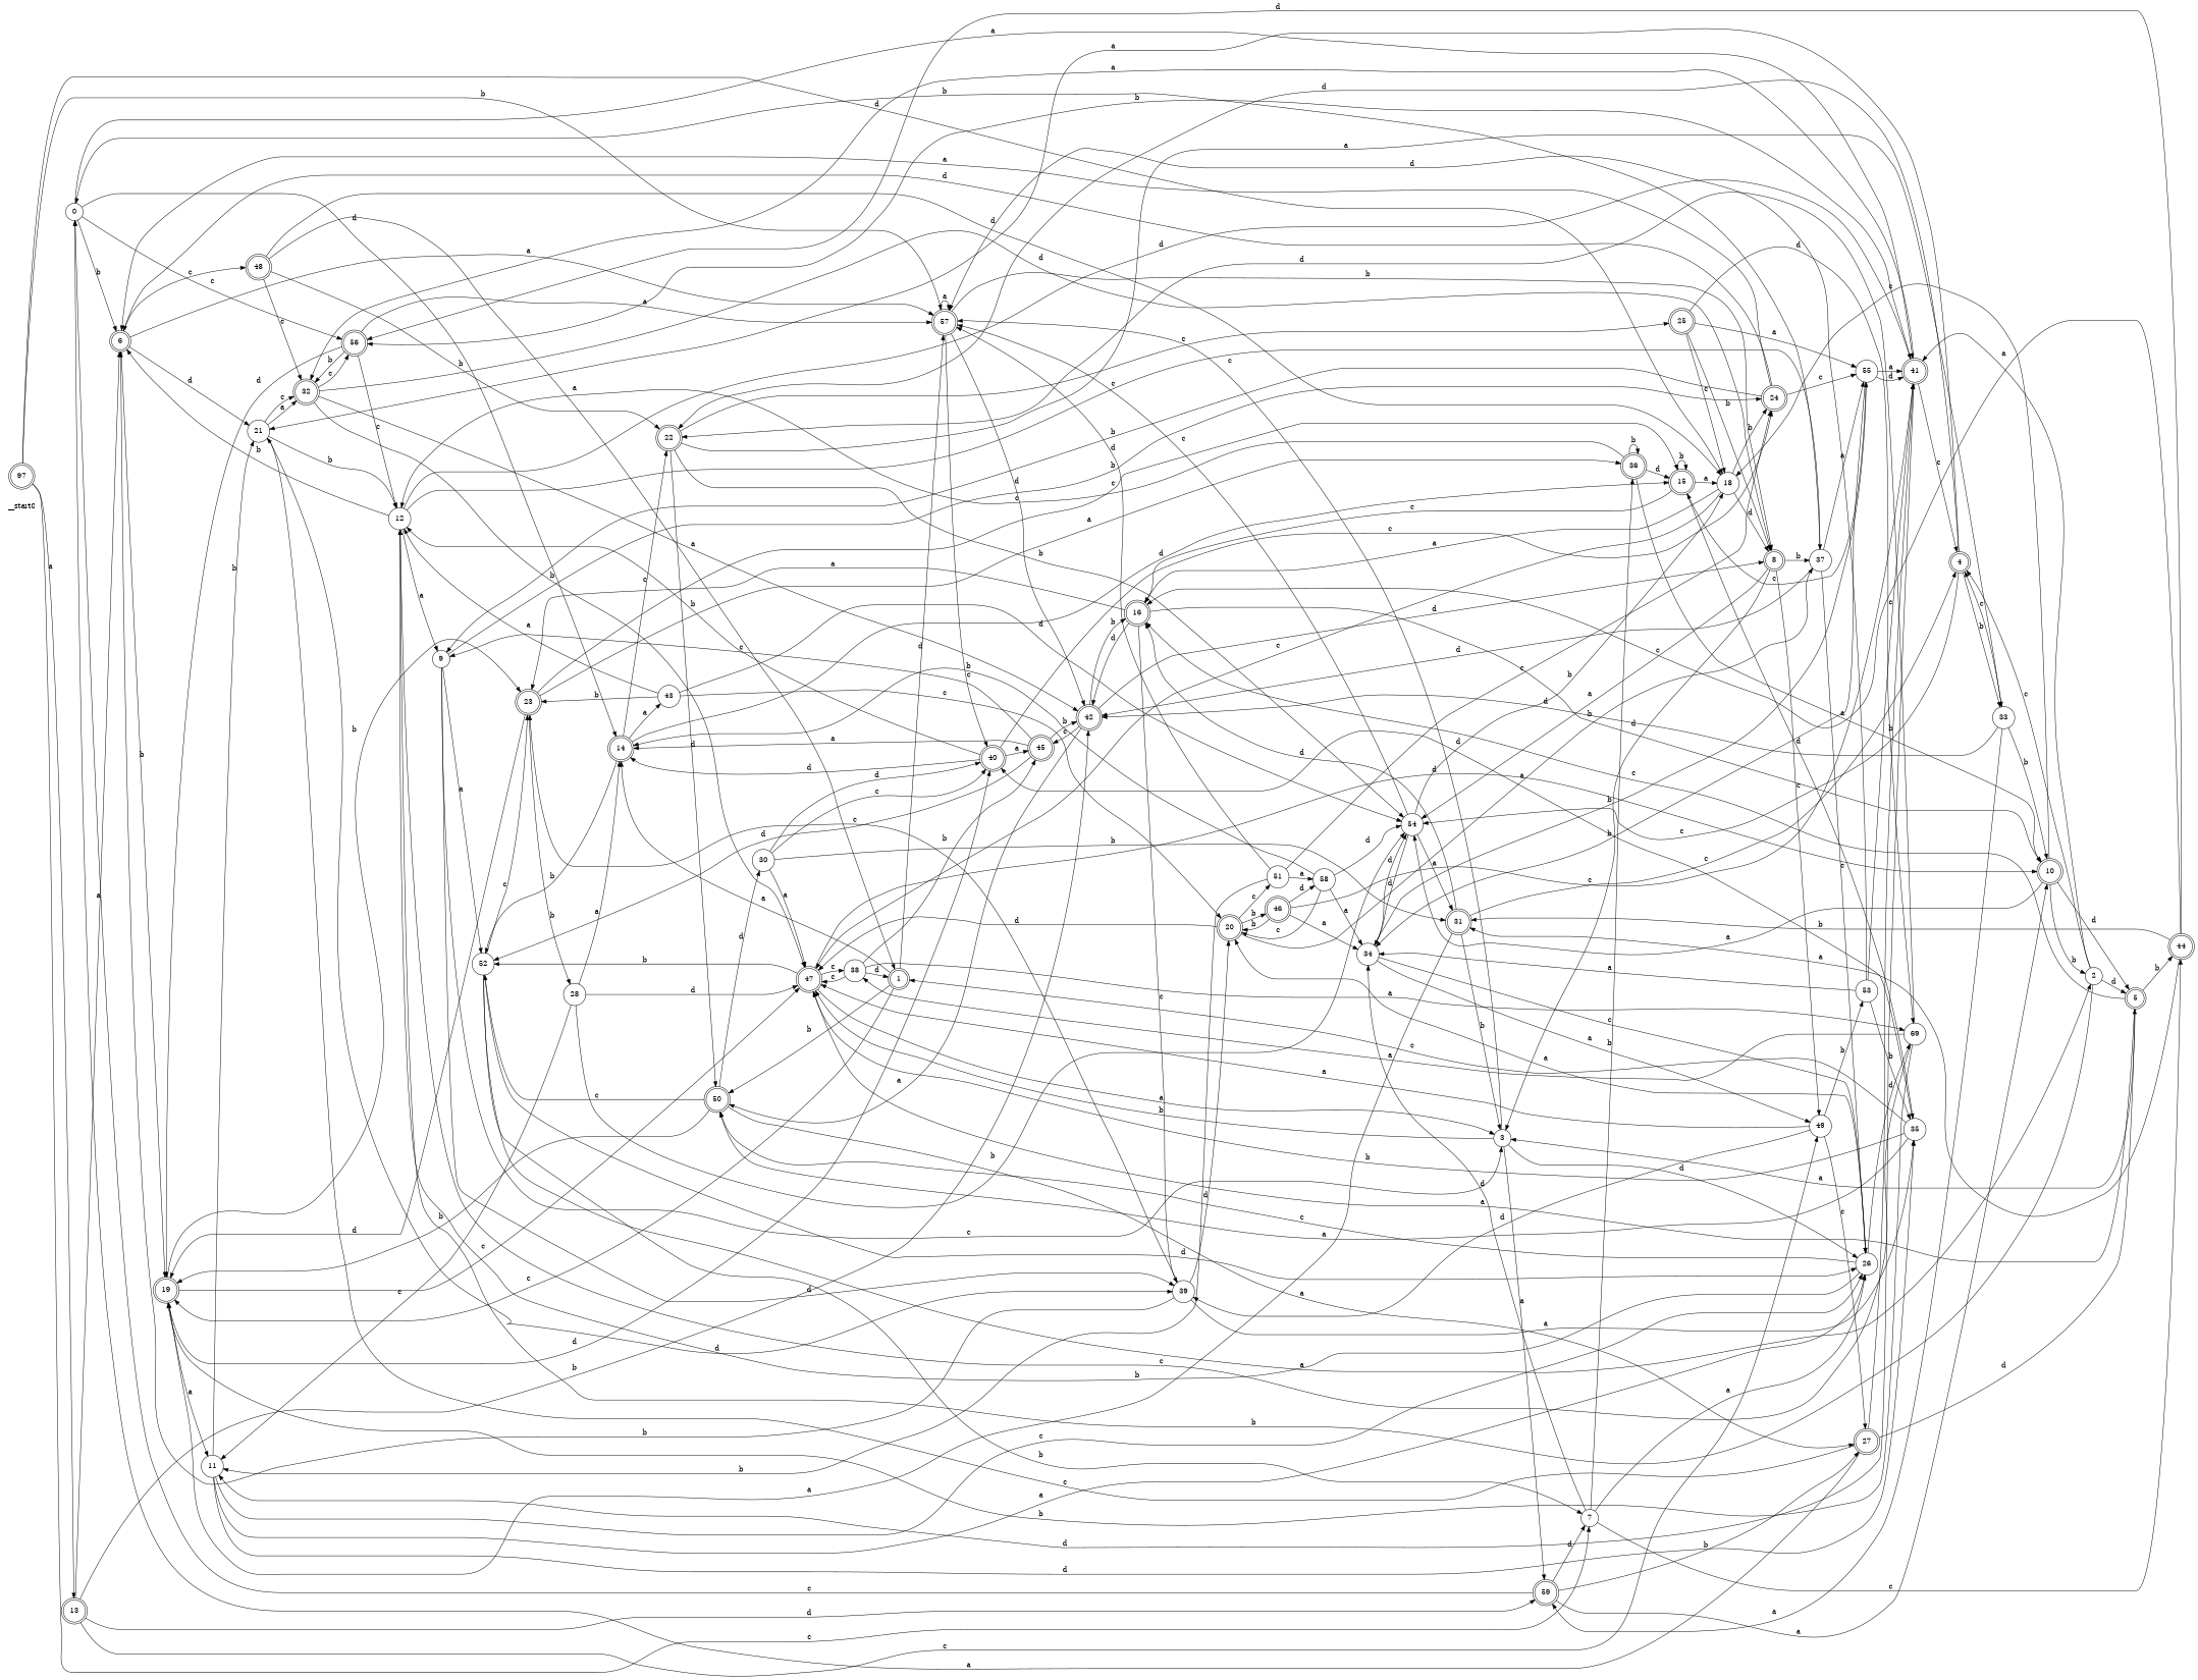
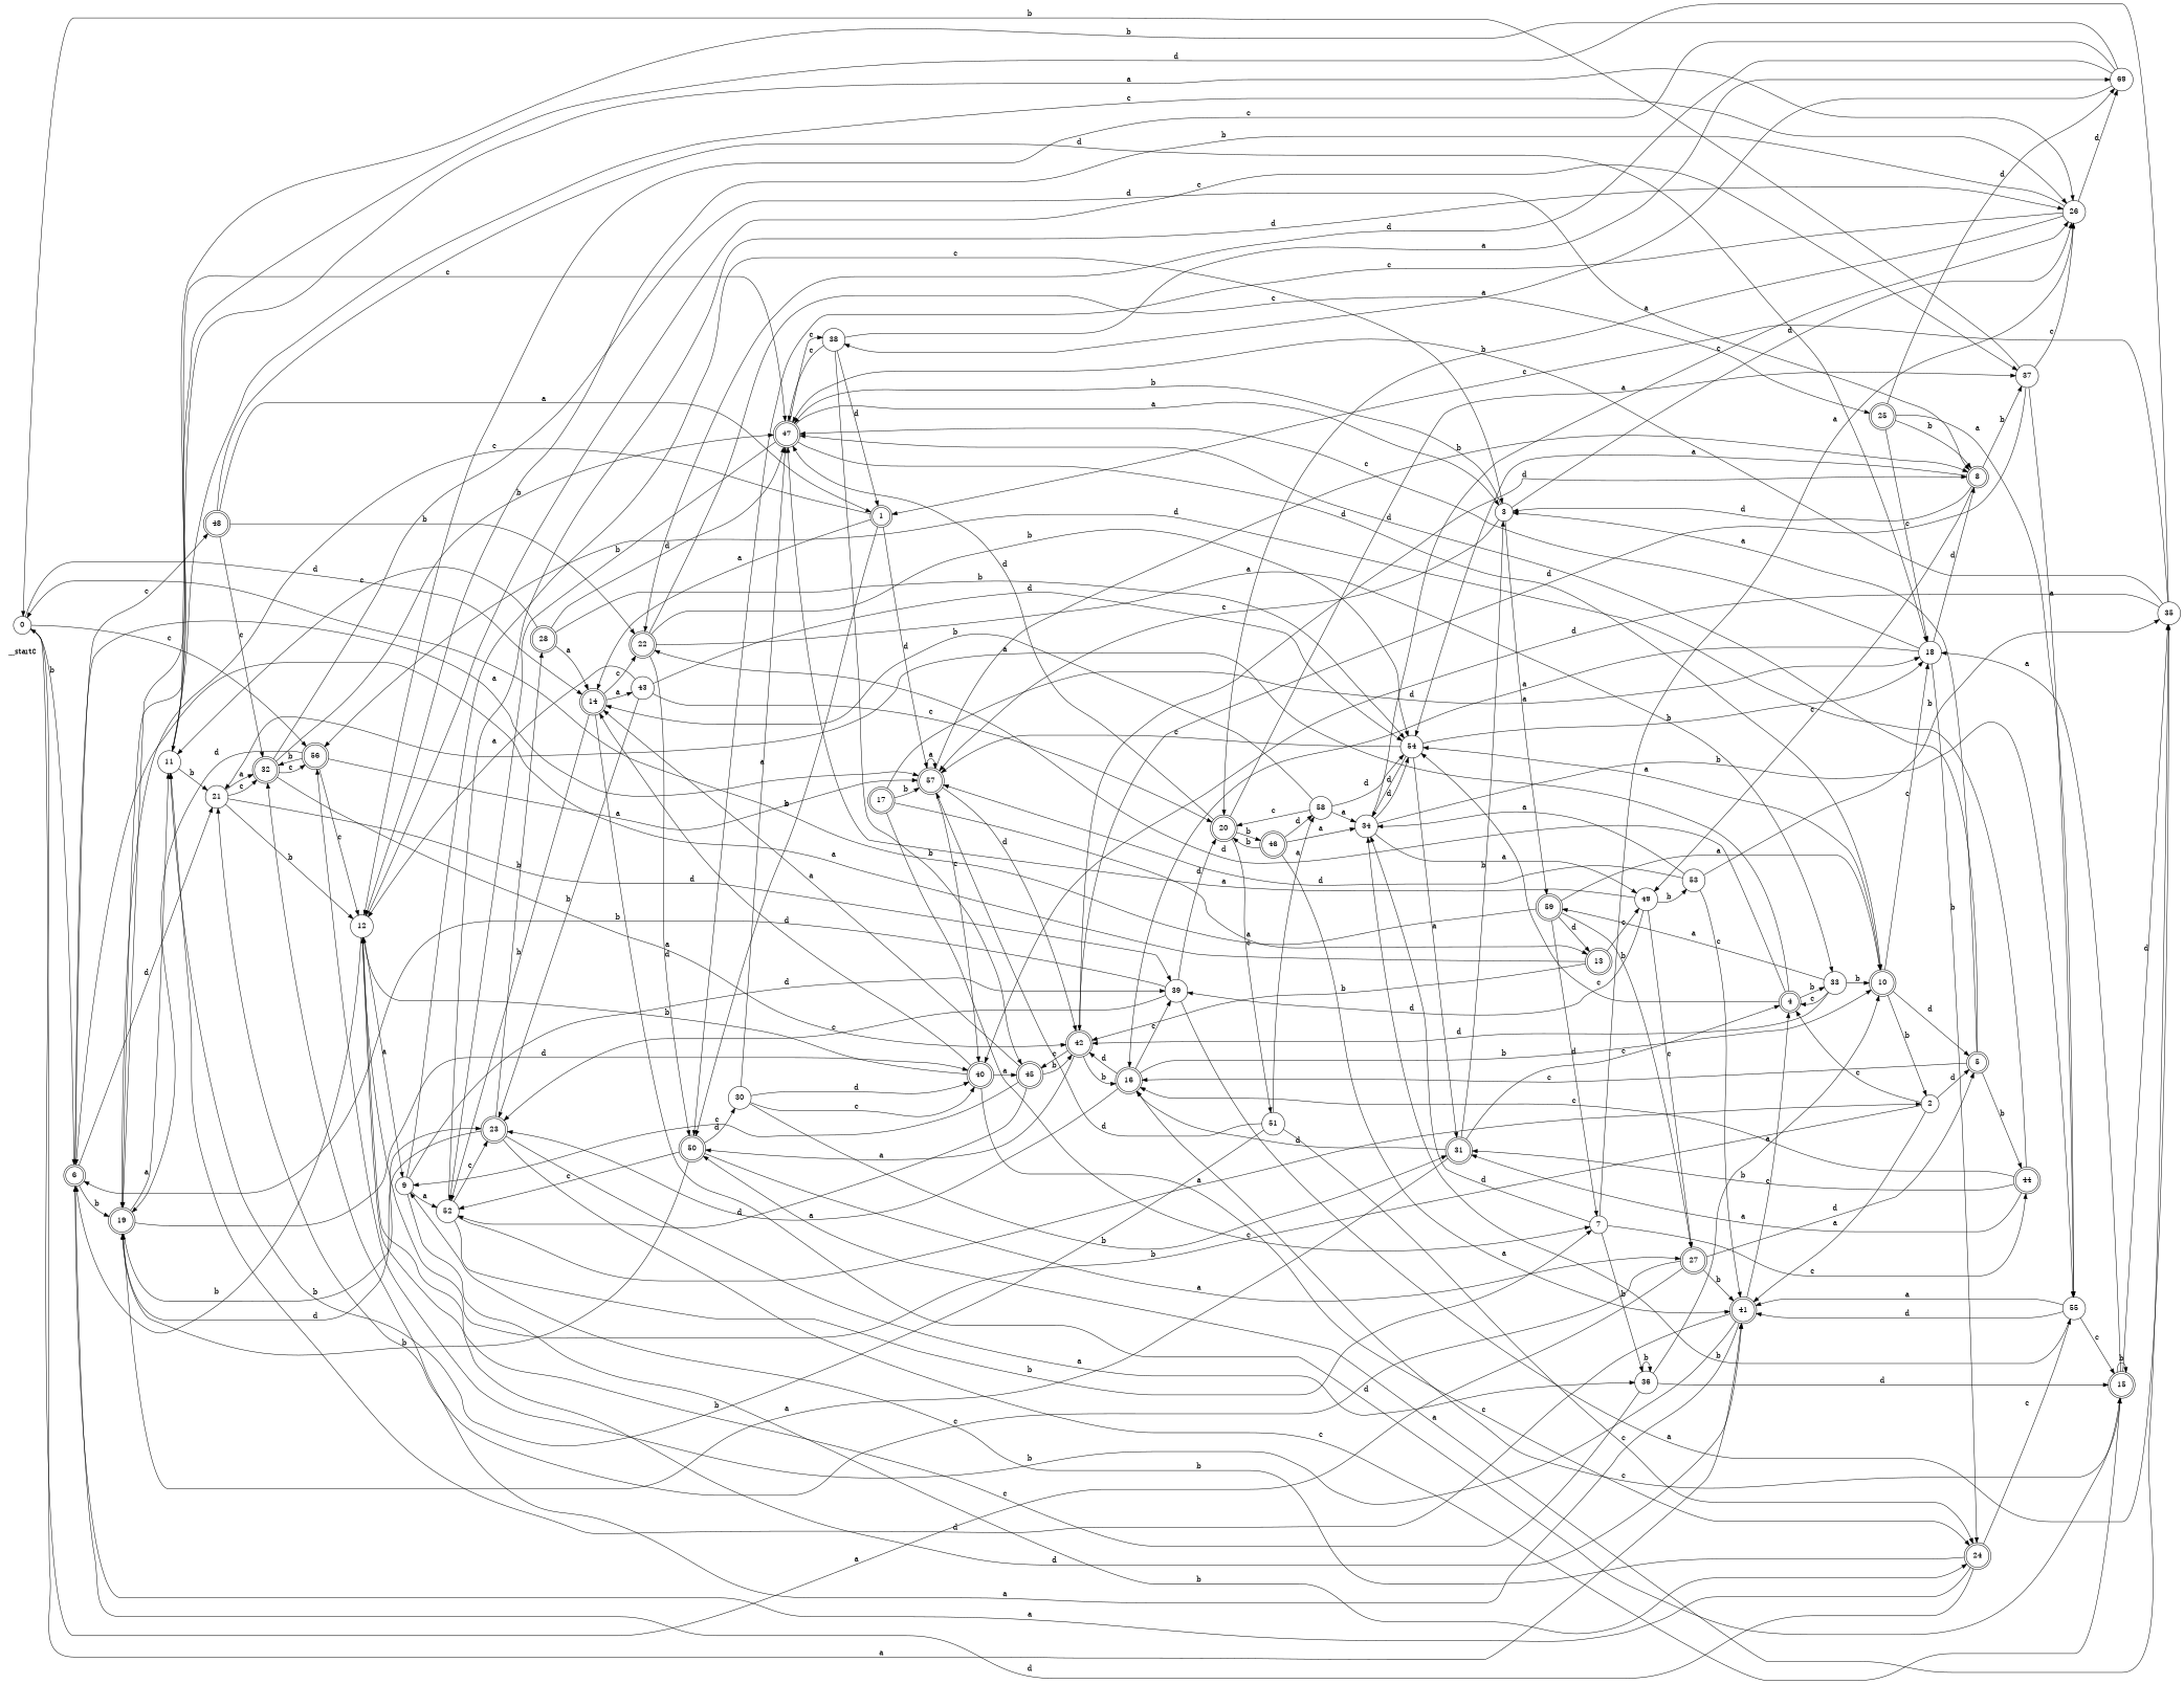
  digraph {
    rankdir=LR
    node [shape=doublecircle color=black fillcolor=white style="rounded,filled"]
    __start0 [shape=none color="" fillcolor="" style=""]
    n2 [label=0 shape=circle style=filled]
    n3 [label=6]
    n4 [label=14]
    n5 [label=41]
    n6 [label=56]
    n7 [label=19]
    n8 [label=57]
    n9 [label=21 shape=circle style=filled]
    n10 [label=48]
    n11 [label=22]
    n12 [label=52 shape=circle style=filled]
    n13 [label=15]
    n14 [label=43 shape=circle style=filled]
    n15 [label=4]
    n16 [label=11 shape=circle style=filled]
    n17 [label=32]
    n18 [label=12 shape=circle style=filled]
    n19 [label=1]
    n20 [label=50]
    n21 [label=47]
    n22 [label=23]
    n23 [label=40]
    n24 [label=27]
    n25 [label=30 shape=circle style=filled]
    n26 [label=8]
    n27 [label=42]
    n28 [label=2 shape=circle style=filled]
    n29 [label=5]
    n30 [label=33 shape=circle style=filled]
    n31 [label=54 shape=circle style=filled]
    n32 [label=3 shape=circle style=filled]
    n33 [label=16]
    n34 [label=44]
    n35 [label=37 shape=circle style=filled]
    n36 [label=9 shape=circle style=filled]
    n37 [label=26 shape=circle style=filled]
    n38 [label=59]
    n39 [label=20]
    n40 [label=69 shape=circle style=filled]
    n41 [label=10]
    n42 [label=38 shape=circle style=filled]
    n43 [label=7 shape=circle style=filled]
    n44 [label=39 shape=circle style=filled]
    n45 [label=25]
    n46 [label=34 shape=circle style=filled]
    n47 [label=18 shape=circle style=filled]
    n48 [label=31]
-   n49 [label=36]
+   n49 [label=36 shape=circle]
    n50 [label=49 shape=circle style=filled]
    n51 [label=55 shape=circle style=filled]
    n52 [label=53 shape=circle style=filled]
    n53 [label=24]
    n54 [label=35 shape=circle style=filled]
    n55 [label=13]
    n56 [label=45]
-   n57 [label=28 shape=circle style=filled]
-   n58 [label=97]
+   n57 [label=28 style=filled]
+   n58 [label=17]
    n59 [label=46]
    n60 [label=51 shape=circle style=filled]
    n61 [label=58 shape=circle style=filled]
    n2 -> n3 [label=b]
    n2 -> n4 [label=d]
    n2 -> n5 [label=a]
    n2 -> n6 [label=c]
    n3 -> n7 [label=b]
    n3 -> n8 [label=a]
    n3 -> n9 [label=d]
    n3 -> n10 [label=c]
    n4 -> n11 [label=c]
    n4 -> n12 [label=b]
    n4 -> n13 [label=d]
    n4 -> n14 [label=a]
    n5 -> n6 [label=b]
    n5 -> n15 [label=c]
    n5 -> n16 [label=d]
    n5 -> n17 [label=a]
    n6 -> n7 [label=d]
    n6 -> n8 [label=a]
    n6 -> n17 [label=b]
    n6 -> n18 [label=c]
    n7 -> n16 [label=a]
    n7 -> n21 [label=c]
    n7 -> n22 [label=b]
    n7 -> n23 [label=d]
    n8 -> n8 [label=a]
    n8 -> n23 [label=c]
    n8 -> n26 [label=b]
    n8 -> n27 [label=d]
    n9 -> n17 [label=a]
    n9 -> n17 [label=c]
    n9 -> n18 [label=b]
    n9 -> n44 [label=d]
    n10 -> n11 [label=b]
    n10 -> n17 [label=c]
    n10 -> n19 [label=a]
    n10 -> n47 [label=d]
    n11 -> n20 [label=d]
    n11 -> n30 [label=a]
    n11 -> n31 [label=b]
    n11 -> n45 [label=c]
    n12 -> n22 [label=c]
    n12 -> n28 [label=a]
    n12 -> n37 [label=d]
    n12 -> n43 [label=b]
    n13 -> n13 [label=b]
    n13 -> n33 [label=c]
    n13 -> n47 [label=a]
    n13 -> n54 [label=d]
    n14 -> n18 [label=a]
    n14 -> n22 [label=b]
    n14 -> n31 [label=d]
    n14 -> n39 [label=c]
    n15 -> n9 [label=a]
    n15 -> n11 [label=d]
    n15 -> n30 [label=b]
    n15 -> n31 [label=c]
    n16 -> n9 [label=b]
    n16 -> n37 [label=a]
    n16 -> n37 [label=c]
-   n16 -> n54 [label=d]
+   n54 -> n16 [label=d]
    n17 -> n6 [label=c]
    n17 -> n21 [label=b]
    n17 -> n26 [label=d]
    n17 -> n27 [label=a]
    n18 -> n3 [label=b]
    n18 -> n5 [label=d]
    n18 -> n35 [label=c]
    n18 -> n36 [label=a]
    n19 -> n4 [label=a]
    n19 -> n7 [label=c]
    n19 -> n8 [label=d]
    n19 -> n20 [label=b]
    n20 -> n7 [label=b]
    n20 -> n12 [label=c]
    n20 -> n24 [label=a]
    n20 -> n25 [label=d]
    n21 -> n12 [label=b]
    n21 -> n32 [label=a]
    n21 -> n41 [label=d]
    n21 -> n42 [label=c]
    n22 -> n7 [label=d]
    n22 -> n13 [label=c]
    n22 -> n49 [label=a]
    n22 -> n57 [label=b]
    n23 -> n4 [label=d]
    n23 -> n18 [label=b]
    n23 -> n53 [label=c]
    n23 -> n56 [label=a]
    n24 -> n2 [label=a]
    n24 -> n5 [label=b]
    n24 -> n9 [label=c]
    n24 -> n29 [label=d]
    n25 -> n21 [label=a]
    n25 -> n23 [label=c]
    n25 -> n23 [label=d]
    n25 -> n48 [label=b]
    n26 -> n31 [label=a]
    n26 -> n32 [label=d]
    n26 -> n35 [label=b]
    n26 -> n50 [label=c]
    n27 -> n20 [label=a]
    n27 -> n26 [label=d]
    n27 -> n33 [label=b]
    n27 -> n56 [label=c]
    n28 -> n5 [label=a]
    n28 -> n15 [label=c]
    n28 -> n18 [label=b]
    n28 -> n29 [label=d]
-   n29 -> n21 [label=a]
+   n29 -> n21 [label=d]
    n29 -> n32 [label=a]
    n29 -> n33 [label=c]
    n29 -> n34 [label=b]
    n30 -> n15 [label=c]
    n30 -> n27 [label=d]
    n30 -> n38 [label=a]
    n30 -> n41 [label=b]
    n31 -> n8 [label=c]
    n31 -> n46 [label=d]
    n31 -> n47 [label=b]
    n31 -> n48 [label=a]
    n32 -> n8 [label=c]
    n32 -> n21 [label=b]
    n32 -> n37 [label=d]
    n32 -> n38 [label=a]
    n33 -> n22 [label=a]
    n33 -> n27 [label=d]
    n33 -> n41 [label=b]
    n33 -> n44 [label=c]
    n34 -> n6 [label=d]
    n34 -> n33 [label=c]
    n34 -> n48 [label=a]
    n34 -> n48 [label=b]
    n35 -> n2 [label=b]
    n35 -> n27 [label=d]
    n35 -> n37 [label=c]
    n35 -> n51 [label=a]
    n36 -> n12 [label=a]
    n36 -> n32 [label=c]
    n36 -> n44 [label=d]
    n36 -> n53 [label=b]
    n37 -> n18 [label=b]
    n37 -> n20 [label=c]
    n37 -> n39 [label=a]
    n37 -> n40 [label=d]
    n38 -> n2 [label=c]
    n38 -> n24 [label=b]
    n38 -> n41 [label=a]
    n38 -> n43 [label=d]
    n39 -> n21 [label=d]
    n39 -> n35 [label=a]
    n39 -> n59 [label=b]
    n39 -> n60 [label=c]
    n40 -> n7 [label=b]
    n40 -> n11 [label=d]
    n40 -> n18 [label=c]
    n40 -> n42 [label=a]
    n41 -> n28 [label=b]
    n41 -> n29 [label=d]
    n41 -> n31 [label=a]
    n41 -> n47 [label=c]
    n42 -> n19 [label=d]
    n42 -> n21 [label=c]
    n42 -> n40 [label=a]
    n42 -> n56 [label=b]
    n43 -> n34 [label=c]
    n43 -> n37 [label=a]
    n43 -> n46 [label=d]
    n43 -> n49 [label=b]
    n44 -> n3 [label=b]
    n44 -> n22 [label=c]
    n44 -> n39 [label=d]
    n44 -> n54 [label=a]
    n45 -> n26 [label=b]
    n45 -> n40 [label=d]
    n45 -> n47 [label=c]
    n45 -> n51 [label=a]
    n46 -> n31 [label=d]
    n46 -> n37 [label=c]
    n46 -> n50 [label=a]
    n46 -> n51 [label=b]
    n47 -> n21 [label=c]
    n47 -> n26 [label=d]
    n47 -> n33 [label=a]
    n47 -> n53 [label=b]
    n48 -> n7 [label=a]
    n48 -> n15 [label=c]
    n48 -> n32 [label=b]
    n48 -> n33 [label=d]
    n49 -> n13 [label=d]
    n49 -> n18 [label=c]
    n49 -> n41 [label=a]
    n49 -> n49 [label=b]
    n50 -> n21 [label=a]
    n50 -> n24 [label=c]
    n50 -> n44 [label=d]
    n50 -> n52 [label=b]
    n51 -> n5 [label=a]
    n51 -> n5 [label=d]
    n51 -> n13 [label=c]
    n51 -> n46 [label=b]
    n52 -> n5 [label=c]
    n52 -> n8 [label=d]
    n52 -> n46 [label=a]
    n52 -> n54 [label=b]
    n53 -> n3 [label=a]
    n53 -> n3 [label=d]
    n53 -> n36 [label=b]
    n53 -> n51 [label=c]
    n54 -> n19 [label=c]
    n54 -> n20 [label=a]
    n54 -> n21 [label=b]
    n54 -> n23 [label=d]
    n55 -> n3 [label=a]
    n55 -> n27 [label=b]
-   n55 -> n38 [label=d]
+   n38 -> n55 [label=d]
    n55 -> n50 [label=c]
    n56 -> n4 [label=a]
    n56 -> n12 [label=d]
    n56 -> n27 [label=b]
    n56 -> n36 [label=c]
    n57 -> n4 [label=a]
    n57 -> n16 [label=c]
    n57 -> n21 [label=d]
    n57 -> n31 [label=b]
    n58 -> n8 [label=b]
    n58 -> n43 [label=c]
    n58 -> n47 [label=d]
    n58 -> n55 [label=a]
-   n59 -> n5 [label=c]
+   n59 -> n5 [label=a]
    n59 -> n39 [label=b]
    n59 -> n46 [label=a]
    n59 -> n61 [label=d]
    n60 -> n8 [label=d]
    n60 -> n16 [label=b]
    n60 -> n53 [label=c]
    n60 -> n61 [label=a]
    n61 -> n4 [label=b]
    n61 -> n31 [label=d]
    n61 -> n39 [label=c]
    n61 -> n46 [label=a]
  }
